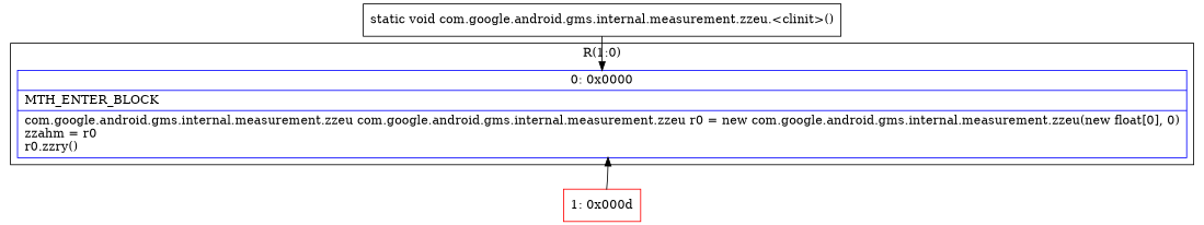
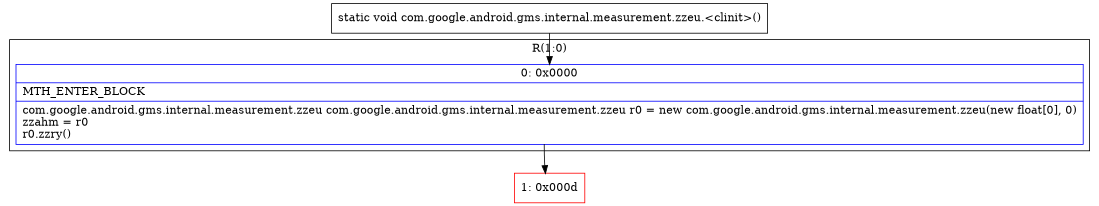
  digraph {
    node [shape=record]
    n1 [color=blue label="{0\:\ 0x0000|MTH_ENTER_BLOCK\l|com.google.android.gms.internal.measurement.zzeu com.google.android.gms.internal.measurement.zzeu r0 = new com.google.android.gms.internal.measurement.zzeu(new float[0], 0)\lzzahm = r0\lr0.zzry()\l}"]
    n2 [color=red label="{1\:\ 0x000d}"]
    n3 [label="{static void com.google.android.gms.internal.measurement.zzeu.\<clinit\>() }"]
    subgraph cluster_1 {
      label="R(1:0)"
      n1
    }
-   n2 -> n1
+   n1 -> n2
    n3 -> n1
  }
